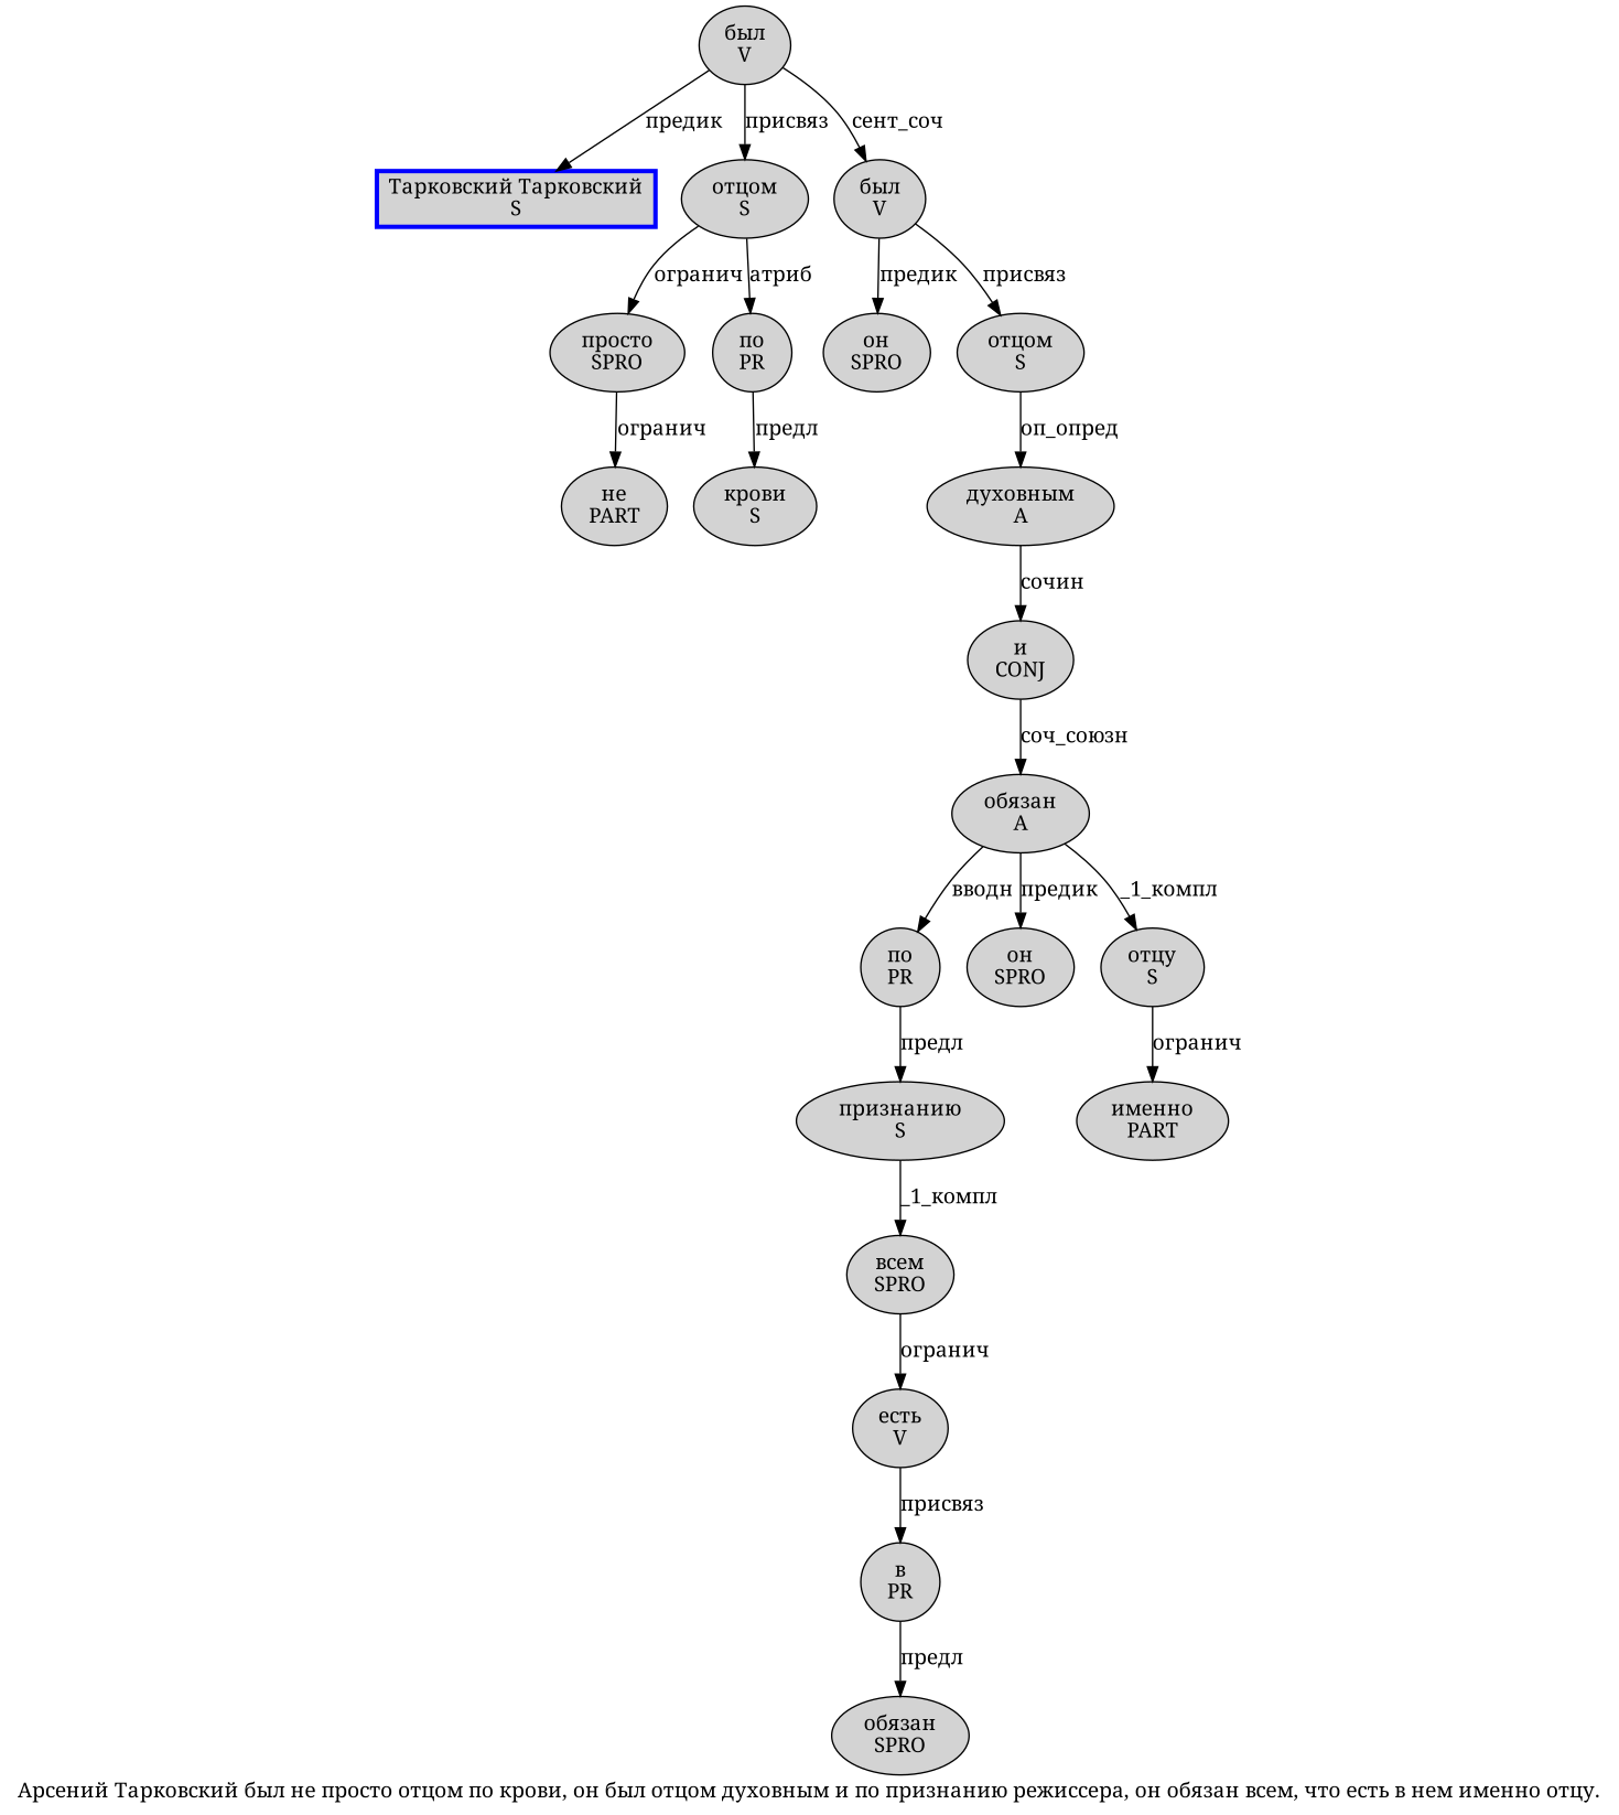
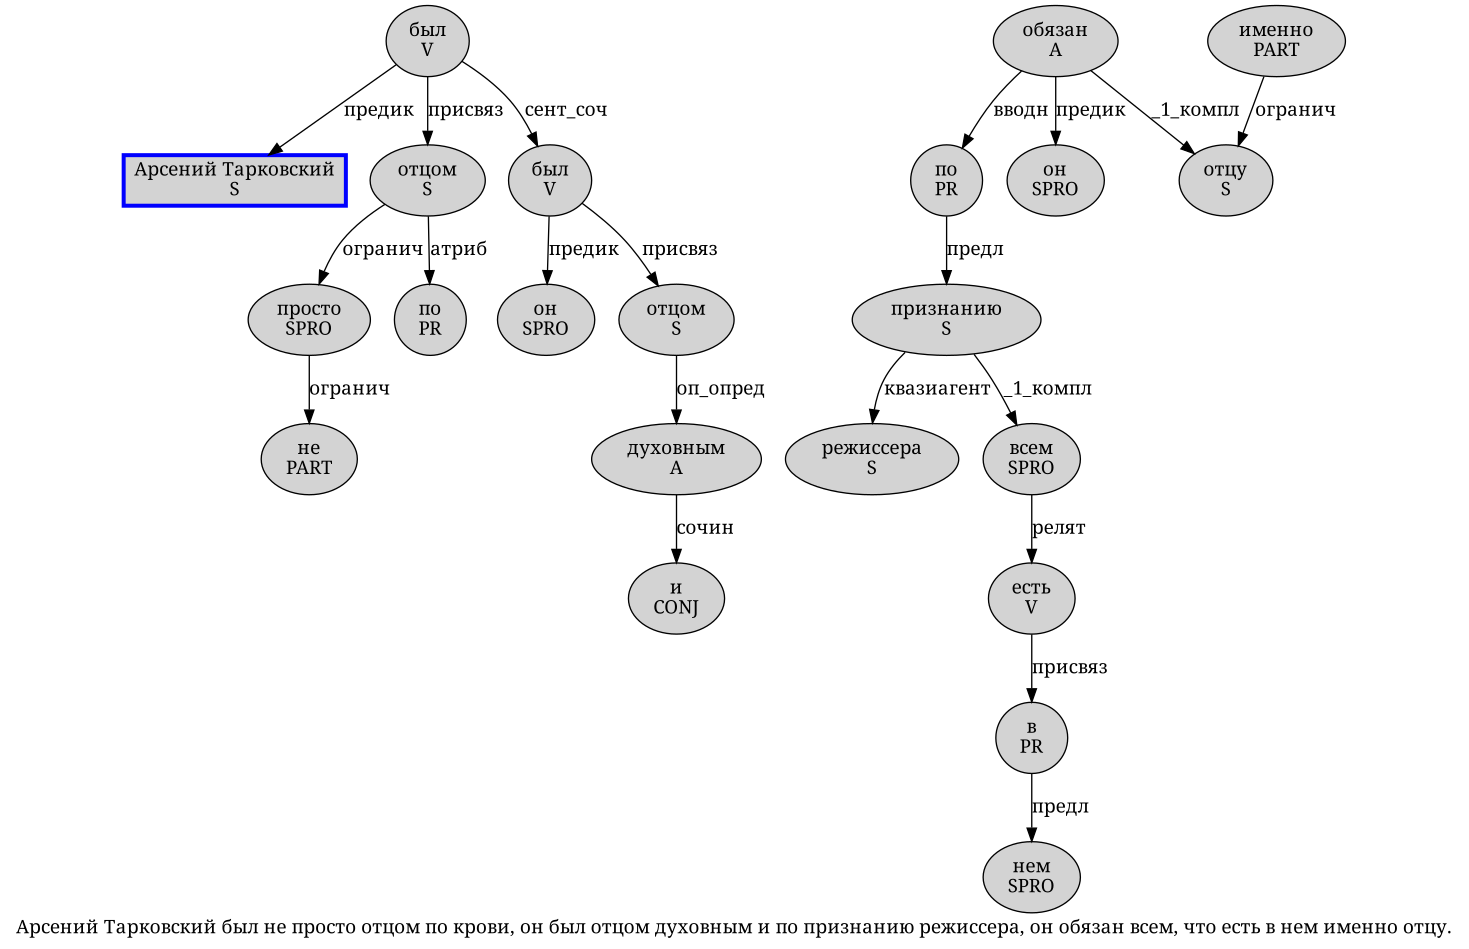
  digraph {
    fontname="Noto Serif"
    label="Арсений Тарковский был не просто отцом по крови, он был отцом духовным и по признанию режиссера, он обязан всем, что есть в нем именно отцу."
    node [fillcolor=lightgray fontname="Noto Serif" penwidth=1 shape=ellipse style=filled]
    edge [fontname="Noto Serif"]
-   n1 [color=blue label="Тарковский Тарковский\nS" penwidth=3 shape=box]
+   n1 [color=blue label="Арсений Тарковский\nS" penwidth=3 shape=box]
    n2 [label="был\nV"]
    n3 [label="отцом\nS"]
    n4 [label="был\nV"]
    n5 [label="просто\nSPRO"]
    n6 [label="по\nPR"]
    n7 [label="он\nSPRO"]
    n8 [label="отцом\nS"]
    n9 [label="не\nPART"]
-   n10 [label="крови\nS"]
    n11 [label="духовным\nA"]
    n12 [label="и\nCONJ"]
    n13 [label="обязан\nA"]
    n14 [label="по\nPR"]
    n15 [label="он\nSPRO"]
    n16 [label="отцу\nS"]
    n17 [label="признанию\nS"]
+   n18 [label="режиссера\nS"]
    n19 [label="всем\nSPRO"]
    n20 [label="именно\nPART"]
    n21 [label="есть\nV"]
    n22 [label="в\nPR"]
-   n23 [label="обязан\nSPRO"]
+   n23 [label="нем\nSPRO"]
    n2 -> n1 [label="предик"]
    n2 -> n3 [label="присвяз"]
    n2 -> n4 [label="сент_соч"]
    n3 -> n5 [label="огранич"]
    n3 -> n6 [label="атриб"]
    n4 -> n7 [label="предик"]
    n4 -> n8 [label="присвяз"]
    n5 -> n9 [label="огранич"]
-   n6 -> n10 [label="предл"]
    n8 -> n11 [label="оп_опред"]
    n11 -> n12 [label="сочин"]
-   n12 -> n13 [label="соч_союзн"]
    n13 -> n14 [label="вводн"]
    n13 -> n15 [label="предик"]
    n13 -> n16 [label="_1_компл"]
    n14 -> n17 [label="предл"]
-   n16 -> n20 [label="огранич"]
+   n20 -> n16 [label="огранич"]
+   n17 -> n18 [label="квазиагент"]
    n17 -> n19 [label="_1_компл"]
-   n19 -> n21 [label="огранич"]
+   n19 -> n21 [label="релят"]
    n21 -> n22 [label="присвяз"]
    n22 -> n23 [label="предл"]
  }
